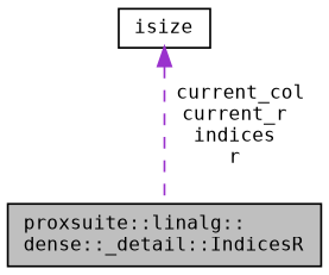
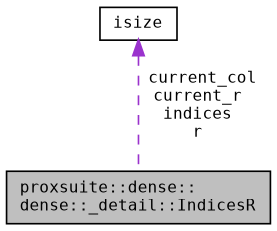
  digraph {
    fontname="DejaVu Sans Mono"
    node [color=black fontname="DejaVu Sans Mono" fontsize=10 shape=record]
-   n1 [fillcolor=grey75 fontcolor=black height=0.2 label="proxsuite::linalg::\ldense::_detail::IndicesR" style=filled width=0.4]
+   n1 [fillcolor=grey75 fontcolor=black height=0.2 label="proxsuite::dense::\ldense::_detail::IndicesR" style=filled width=0.4]
    n2 [height=0.2 label=isize width=0.4]
    n2 -> n1 [color=darkorchid3 dir=back fontname="DejaVu Sans Mono" fontsize=10 label=" current_col\ncurrent_r\nindices\nr" labelfontname=Helvetica labelfontsize=10 style=dashed]
  }
